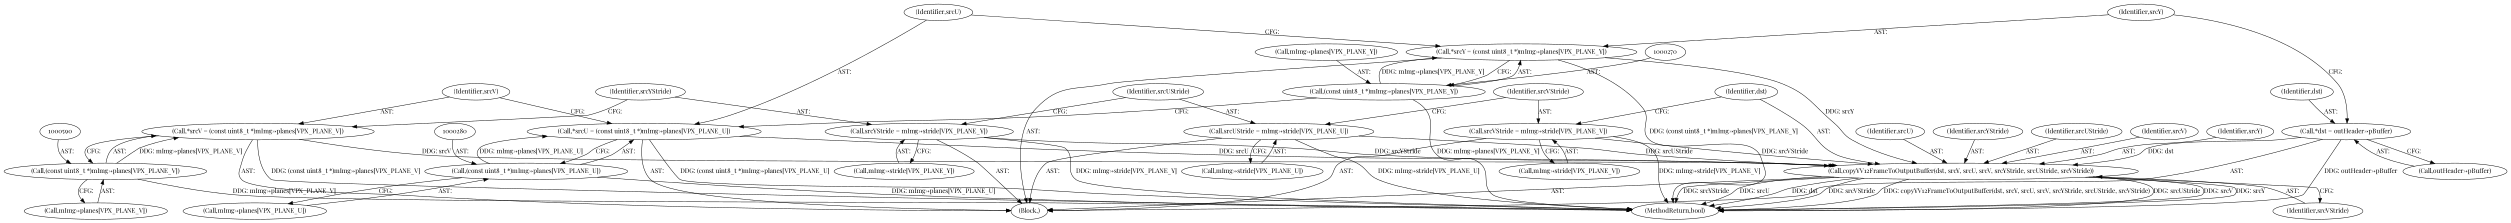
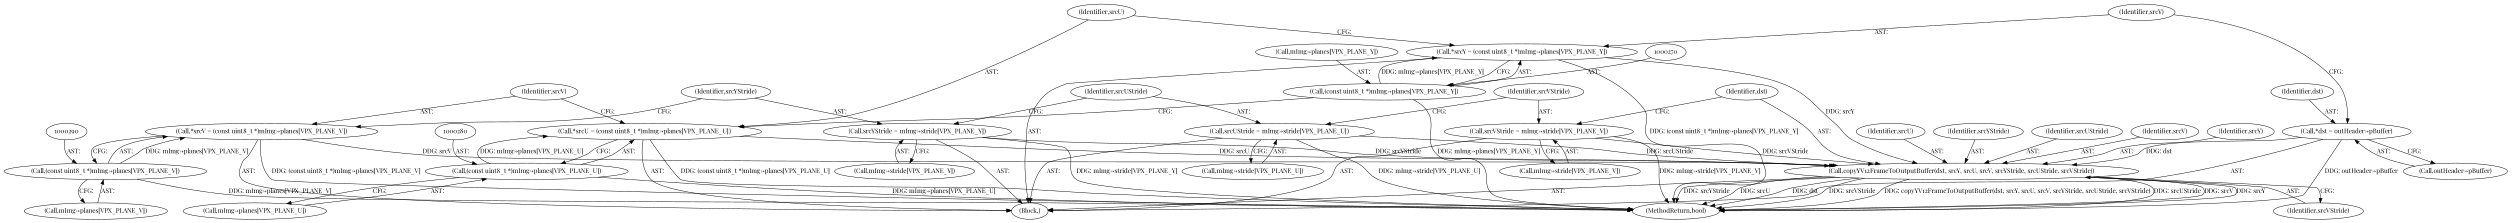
  digraph {
    fontname="Playfair Display"
    node [fontname="Playfair Display"]
    edge [fontname="Playfair Display"]
    n1 [label="(Call,copyYV12FrameToOutputBuffer(dst, srcY, srcU, srcV, srcYStride, srcUStride, srcVStride))"]
    n2 [label="(Identifier,srcVStride)"]
    n3 [label="(Block,)"]
    n4 [label="(MethodReturn,bool)"]
    n5 [label="(Call,*dst = outHeader->pBuffer)"]
    n6 [label="(Call,outHeader->pBuffer)"]
    n7 [label="(Call,*srcY = (const uint8_t *)mImg->planes[VPX_PLANE_Y])"]
    n8 [label="(Call,(const uint8_t *)mImg->planes[VPX_PLANE_Y])"]
    n9 [label="(Call,*srcU = (const uint8_t *)mImg->planes[VPX_PLANE_U])"]
    n10 [label="(Call,mImg->planes[VPX_PLANE_Y])"]
    n11 [label="(Call,(const uint8_t *)mImg->planes[VPX_PLANE_U])"]
    n12 [label="(Call,mImg->planes[VPX_PLANE_U])"]
    n13 [label="(Call,*srcV = (const uint8_t *)mImg->planes[VPX_PLANE_V])"]
    n14 [label="(Call,(const uint8_t *)mImg->planes[VPX_PLANE_V])"]
    n15 [label="(Call,mImg->planes[VPX_PLANE_V])"]
    n16 [label="(Call,srcYStride = mImg->stride[VPX_PLANE_Y])"]
    n17 [label="(Call,mImg->stride[VPX_PLANE_Y])"]
    n18 [label="(Call,srcUStride = mImg->stride[VPX_PLANE_U])"]
    n19 [label="(Call,mImg->stride[VPX_PLANE_U])"]
    n20 [label="(Call,srcVStride = mImg->stride[VPX_PLANE_V])"]
    n21 [label="(Call,mImg->stride[VPX_PLANE_V])"]
    n22 [label="(Identifier,dst)"]
    n23 [label="(Identifier,srcY)"]
    n24 [label="(Identifier,srcU)"]
    n25 [label="(Identifier,srcVStride)"]
    n26 [label="(Identifier,srcYStride)"]
    n27 [label="(Identifier,srcYStride)"]
    n28 [label="(Identifier,srcUStride)"]
    n29 [label="(Identifier,srcV)"]
    n30 [label="(Identifier,srcUStride)"]
    n31 [label="(Identifier,srcV)"]
    n32 [label="(Identifier,srcY)"]
    n33 [label="(Identifier,srcU)"]
    n34 [label="(Identifier,dst)"]
    1000270
    1000280
-   1000290 [label=1000590]
+   1000290
    n1 -> n2 [label="CFG: "]
    n1 -> n3 [label="AST: "]
    n1 -> n4 [label="DDG: srcUStride"]
    n1 -> n4 [label="DDG: srcV"]
    n1 -> n4 [label="DDG: srcY"]
    n1 -> n4 [label="DDG: srcYStride"]
    n1 -> n4 [label="DDG: srcU"]
    n1 -> n4 [label="DDG: dst"]
    n1 -> n4 [label="DDG: srcVStride"]
    n1 -> n4 [label="DDG: copyYV12FrameToOutputBuffer(dst, srcY, srcU, srcV, srcYStride, srcUStride, srcVStride)"]
    n2 -> n1 [label="AST: "]
    n5 -> n1 [label="DDG: dst"]
    n5 -> n3 [label="AST: "]
    n5 -> n4 [label="DDG: outHeader->pBuffer"]
    n5 -> n6 [label="CFG: "]
    n6 -> n5 [label="AST: "]
    n7 -> n1 [label="DDG: srcY"]
    n7 -> n3 [label="AST: "]
    n7 -> n4 [label="DDG: (const uint8_t *)mImg->planes[VPX_PLANE_Y]"]
    n7 -> n8 [label="CFG: "]
    n8 -> n4 [label="DDG: mImg->planes[VPX_PLANE_Y]"]
    n8 -> n7 [label="AST: "]
    n8 -> n7 [label="DDG: mImg->planes[VPX_PLANE_Y]"]
    n8 -> n9 [label="CFG: "]
    n9 -> n1 [label="DDG: srcU"]
    n9 -> n3 [label="AST: "]
    n9 -> n4 [label="DDG: (const uint8_t *)mImg->planes[VPX_PLANE_U]"]
    n9 -> n11 [label="CFG: "]
    n10 -> n8 [label="AST: "]
    n11 -> n4 [label="DDG: mImg->planes[VPX_PLANE_U]"]
    n11 -> n9 [label="AST: "]
    n11 -> n9 [label="DDG: mImg->planes[VPX_PLANE_U]"]
    n11 -> n12 [label="CFG: "]
    n12 -> n11 [label="AST: "]
    n13 -> n1 [label="DDG: srcV"]
    n13 -> n3 [label="AST: "]
    n13 -> n4 [label="DDG: (const uint8_t *)mImg->planes[VPX_PLANE_V]"]
    n13 -> n14 [label="CFG: "]
    n14 -> n4 [label="DDG: mImg->planes[VPX_PLANE_V]"]
    n14 -> n13 [label="AST: "]
    n14 -> n13 [label="DDG: mImg->planes[VPX_PLANE_V]"]
    n14 -> n15 [label="CFG: "]
    n15 -> n14 [label="AST: "]
    n16 -> n1 [label="DDG: srcYStride"]
    n16 -> n3 [label="AST: "]
    n16 -> n4 [label="DDG: mImg->stride[VPX_PLANE_Y]"]
    n16 -> n17 [label="CFG: "]
    n17 -> n16 [label="AST: "]
    n18 -> n1 [label="DDG: srcUStride"]
    n18 -> n3 [label="AST: "]
    n18 -> n4 [label="DDG: mImg->stride[VPX_PLANE_U]"]
    n18 -> n19 [label="CFG: "]
    n19 -> n18 [label="AST: "]
    n20 -> n1 [label="DDG: srcVStride"]
    n20 -> n3 [label="AST: "]
    n20 -> n4 [label="DDG: mImg->stride[VPX_PLANE_V]"]
    n20 -> n21 [label="CFG: "]
    n21 -> n20 [label="AST: "]
    n22 -> n1 [label="AST: "]
    n22 -> n20 [label="CFG: "]
    n23 -> n5 [label="CFG: "]
    n23 -> n7 [label="AST: "]
    n24 -> n1 [label="AST: "]
    n25 -> n18 [label="CFG: "]
    n25 -> n20 [label="AST: "]
    n26 -> n1 [label="AST: "]
    n27 -> n13 [label="CFG: "]
    n27 -> n16 [label="AST: "]
    n28 -> n1 [label="AST: "]
    n29 -> n1 [label="AST: "]
    n30 -> n16 [label="CFG: "]
    n30 -> n18 [label="AST: "]
    n31 -> n9 [label="CFG: "]
    n31 -> n13 [label="AST: "]
    n32 -> n1 [label="AST: "]
    n33 -> n7 [label="CFG: "]
    n33 -> n9 [label="AST: "]
    n34 -> n5 [label="AST: "]
    1000270 -> n8 [label="AST: "]
    1000280 -> n11 [label="AST: "]
    1000290 -> n14 [label="AST: "]
  }
